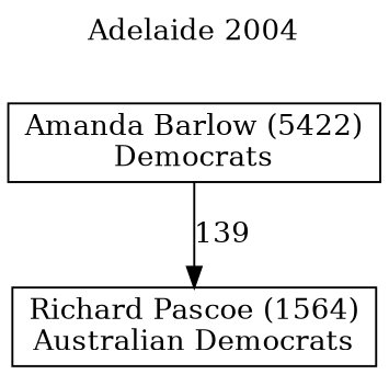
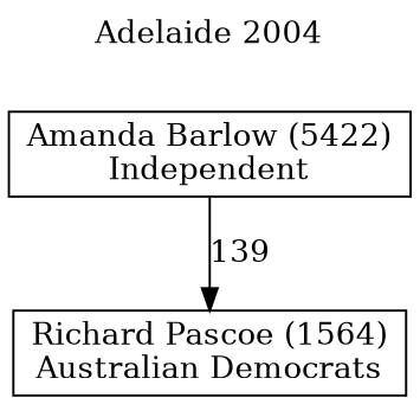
  digraph {
    label="Adelaide 2004"
    labelloc=t
    mclimit=10
    fontname="DejaVu Serif"
    node [shape=box fontname="DejaVu Serif"]
    n1 [label="Richard Pascoe (1564)\nAustralian Democrats"]
-   n2 [label="Amanda Barlow (5422)\nDemocrats"]
+   n2 [label="Amanda Barlow (5422)\nIndependent"]
    n2 -> n1 [label=139 fontname="DejaVu Serif"]
  }
